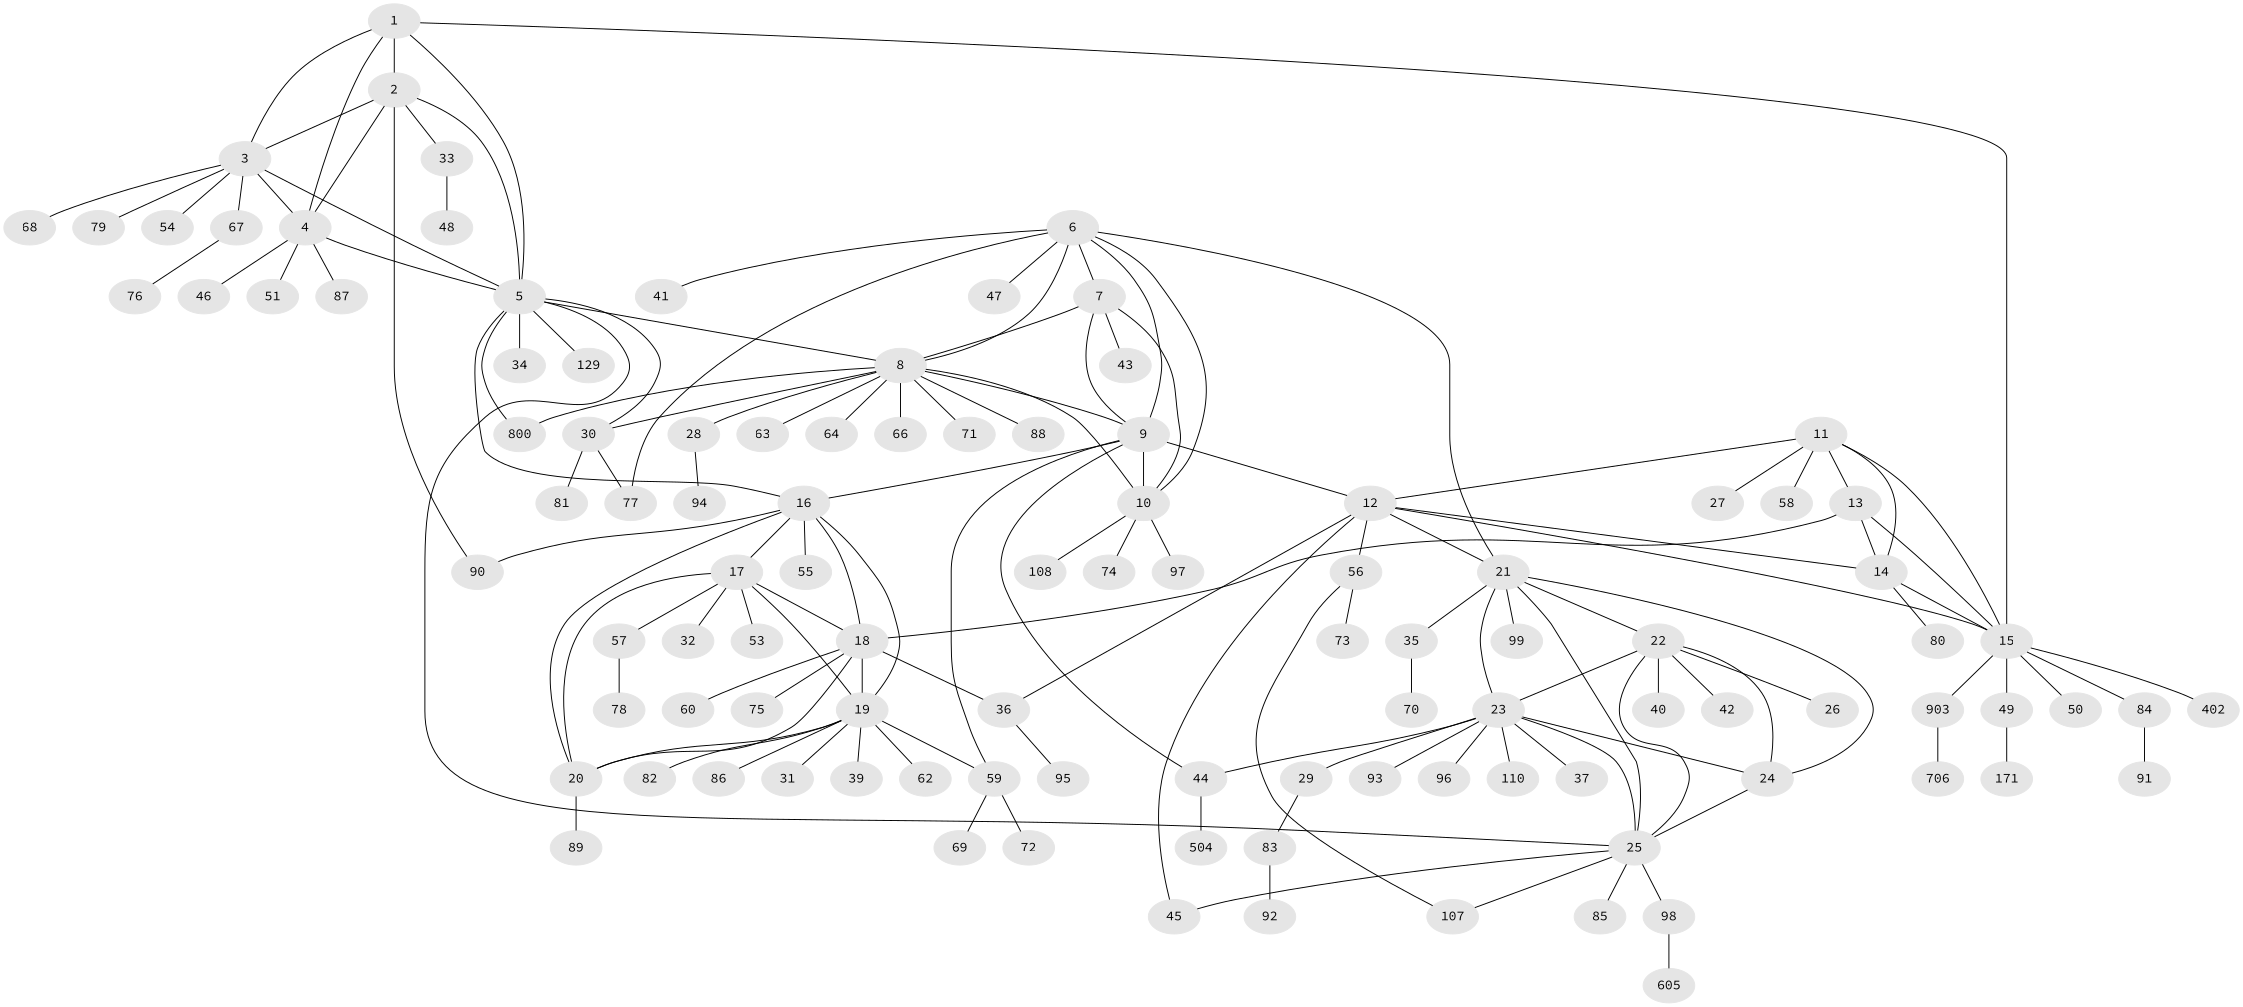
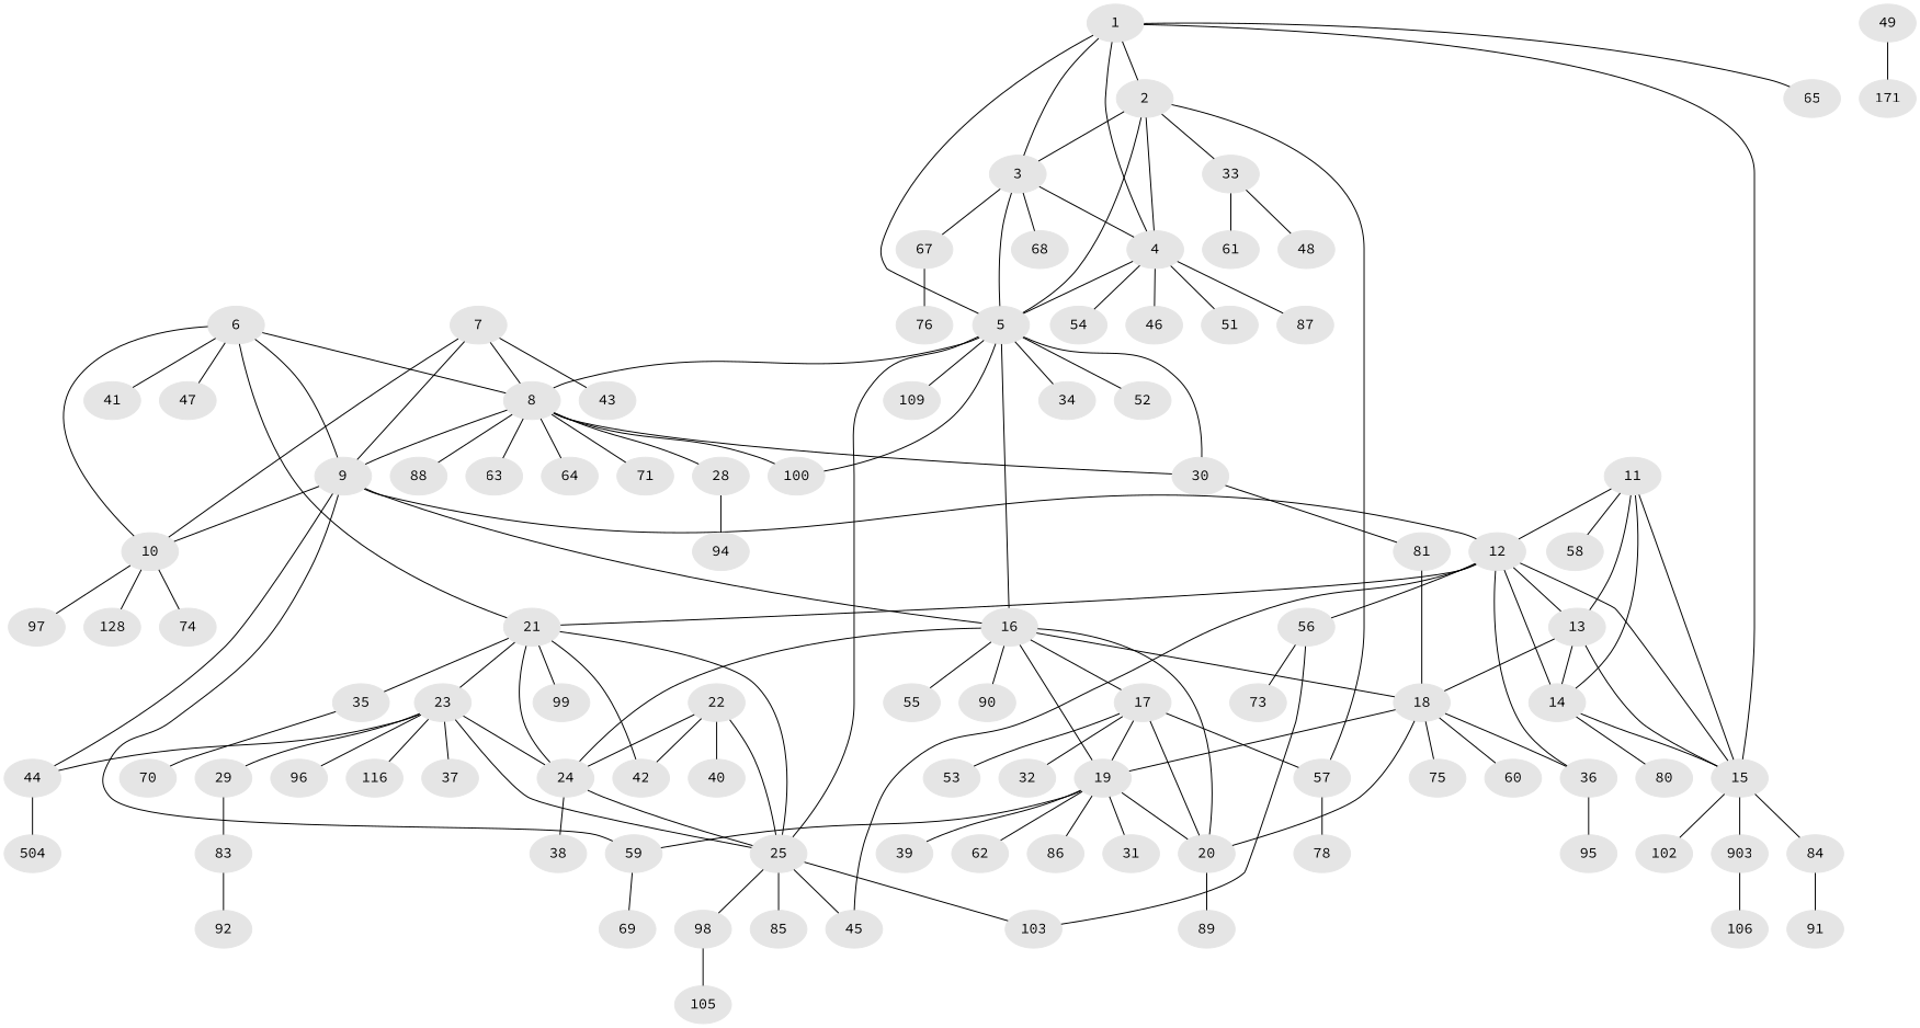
  graph {
    fontname="Source Code Pro"
    node [color=gray90 fontname="Source Code Pro" style=filled]
    edge [fontname="Source Code Pro"]
    1
    2
    3
    4
    5
    15
+   65
    33
    90
    54
    67
    68
-   79
    46
    51
    87
    8
    16
    25
    30
    34
-   100 [label=800]
-   109 [label=129]
+   52
+   100
+   109
    49
-   50
    84
-   102 [label=402]
+   102
    n29 [label=903]
    48
+   61
    76
    9
    10
    28
    63
    64
-   66
    71
    88
    18
    17
    19
    20
    24
    55
    45
    85
    98
-   107
-   77
+   107 [label=103]
    81
    6
    7
    21
    41
    47
    43
    12
    44
    59
    74
    97
-   108
+   108 [label=128]
    22
    23
    35
    99
    94
    13
    14
    36
    56
    n74 [label=504]
    69
-   72
    11
-   27
    58
    80
    95
    73
    60
    75
    n85 [label=171]
    91
-   106 [label=706]
+   106
    32
    53
    57
    31
    39
    62
-   82
    86
    89
+   38
    78
-   26
    40
    42
    29
    37
-   93
    96
-   110
+   110 [label=116]
    70
    83
-   105 [label=605]
+   105
    92
    1 -- 2
    1 -- 3
    1 -- 4
    1 -- 5
    1 -- 15
+   1 -- 65
    2 -- 3
    2 -- 4
    2 -- 5
    2 -- 33
-   2 -- 90
+   2 -- 57
    3 -- 4
    3 -- 5
-   3 -- 54
+   4 -- 54
    3 -- 67
    3 -- 68
-   3 -- 79
    4 -- 5
    4 -- 46
    4 -- 51
    4 -- 87
    5 -- 8
    5 -- 16
    5 -- 25
    5 -- 30
    5 -- 34
+   5 -- 52
    5 -- 100
    5 -- 109
-   15 -- 49
-   15 -- 50
    15 -- 84
    15 -- 102
    15 -- n29
    33 -- 48
+   33 -- 61
    67 -- 76
    8 -- 30
    8 -- 100
    8 -- 9
-   8 -- 10
    8 -- 28
    8 -- 63
    8 -- 64
-   8 -- 66
    8 -- 71
    8 -- 88
    16 -- 90
    16 -- 18
    16 -- 17
    16 -- 19
    16 -- 20
+   16 -- 24
    16 -- 55
    25 -- 45
    25 -- 85
    25 -- 98
    25 -- 107
-   30 -- 77
    30 -- 81
    49 -- n85
    84 -- 91
    n29 -- 106
    9 -- 16
    9 -- 10
    9 -- 12
    9 -- 44
    9 -- 59
    10 -- 74
    10 -- 97
    10 -- 108
    28 -- 94
    18 -- 19
    18 -- 20
    18 -- 36
    18 -- 60
    18 -- 75
-   17 -- 18
+   81 -- 18
    17 -- 19
    17 -- 20
    17 -- 32
    17 -- 53
    17 -- 57
    19 -- 20
    19 -- 59
    19 -- 31
    19 -- 39
    19 -- 62
-   19 -- 82
    19 -- 86
    20 -- 89
    24 -- 25
+   24 -- 38
    98 -- 105
    6 -- 8
    6 -- 9
    6 -- 10
-   6 -- 77
-   6 -- 7
    6 -- 21
    6 -- 41
    6 -- 47
    7 -- 8
    7 -- 9
    7 -- 10
    7 -- 43
    21 -- 25
    21 -- 24
-   21 -- 22
+   21 -- 42
    21 -- 23
    21 -- 35
    21 -- 99
    12 -- 15
    12 -- 45
    12 -- 21
+   12 -- 13
    12 -- 14
    12 -- 36
    12 -- 56
    44 -- n74
    59 -- 69
-   59 -- 72
    22 -- 25
    22 -- 24
-   22 -- 23
-   22 -- 26
    22 -- 40
    22 -- 42
    23 -- 25
    23 -- 24
    23 -- 44
    23 -- 29
    23 -- 37
-   23 -- 93
    23 -- 96
    23 -- 110
    35 -- 70
    13 -- 15
    13 -- 18
    13 -- 14
    14 -- 15
    14 -- 80
    36 -- 95
    56 -- 107
    56 -- 73
    11 -- 15
    11 -- 12
    11 -- 13
    11 -- 14
-   11 -- 27
    11 -- 58
    57 -- 78
    29 -- 83
    83 -- 92
  }
